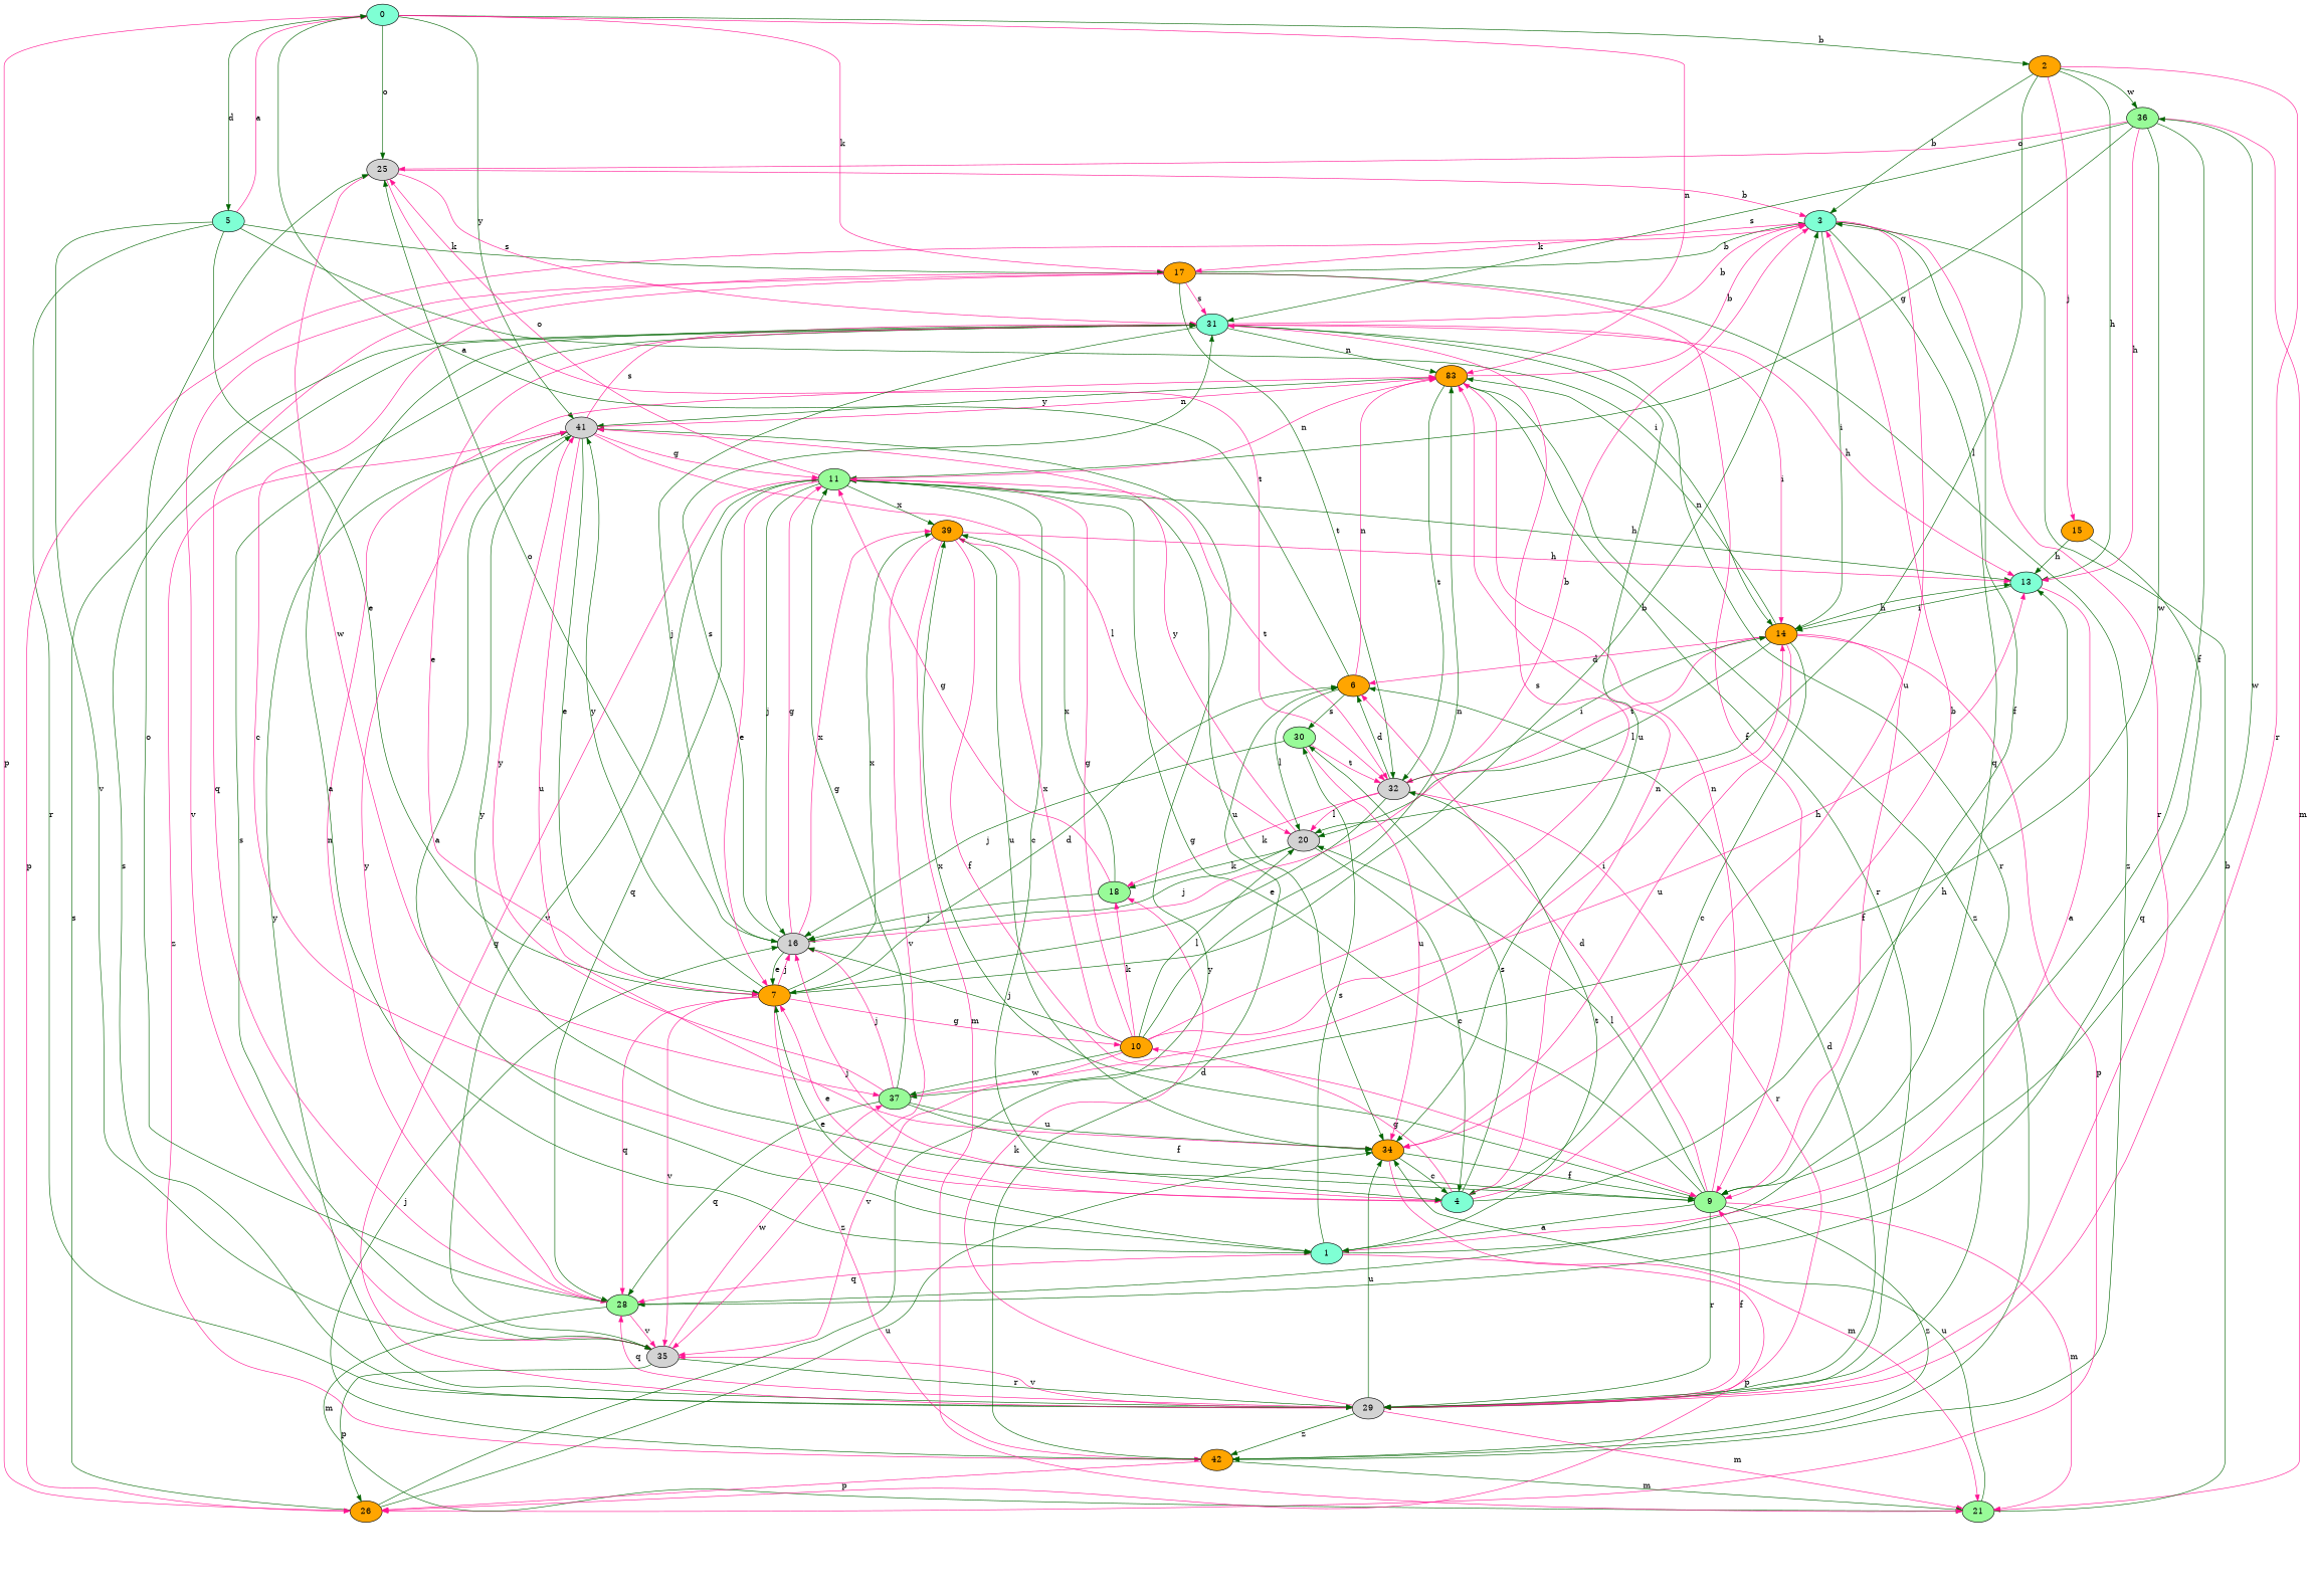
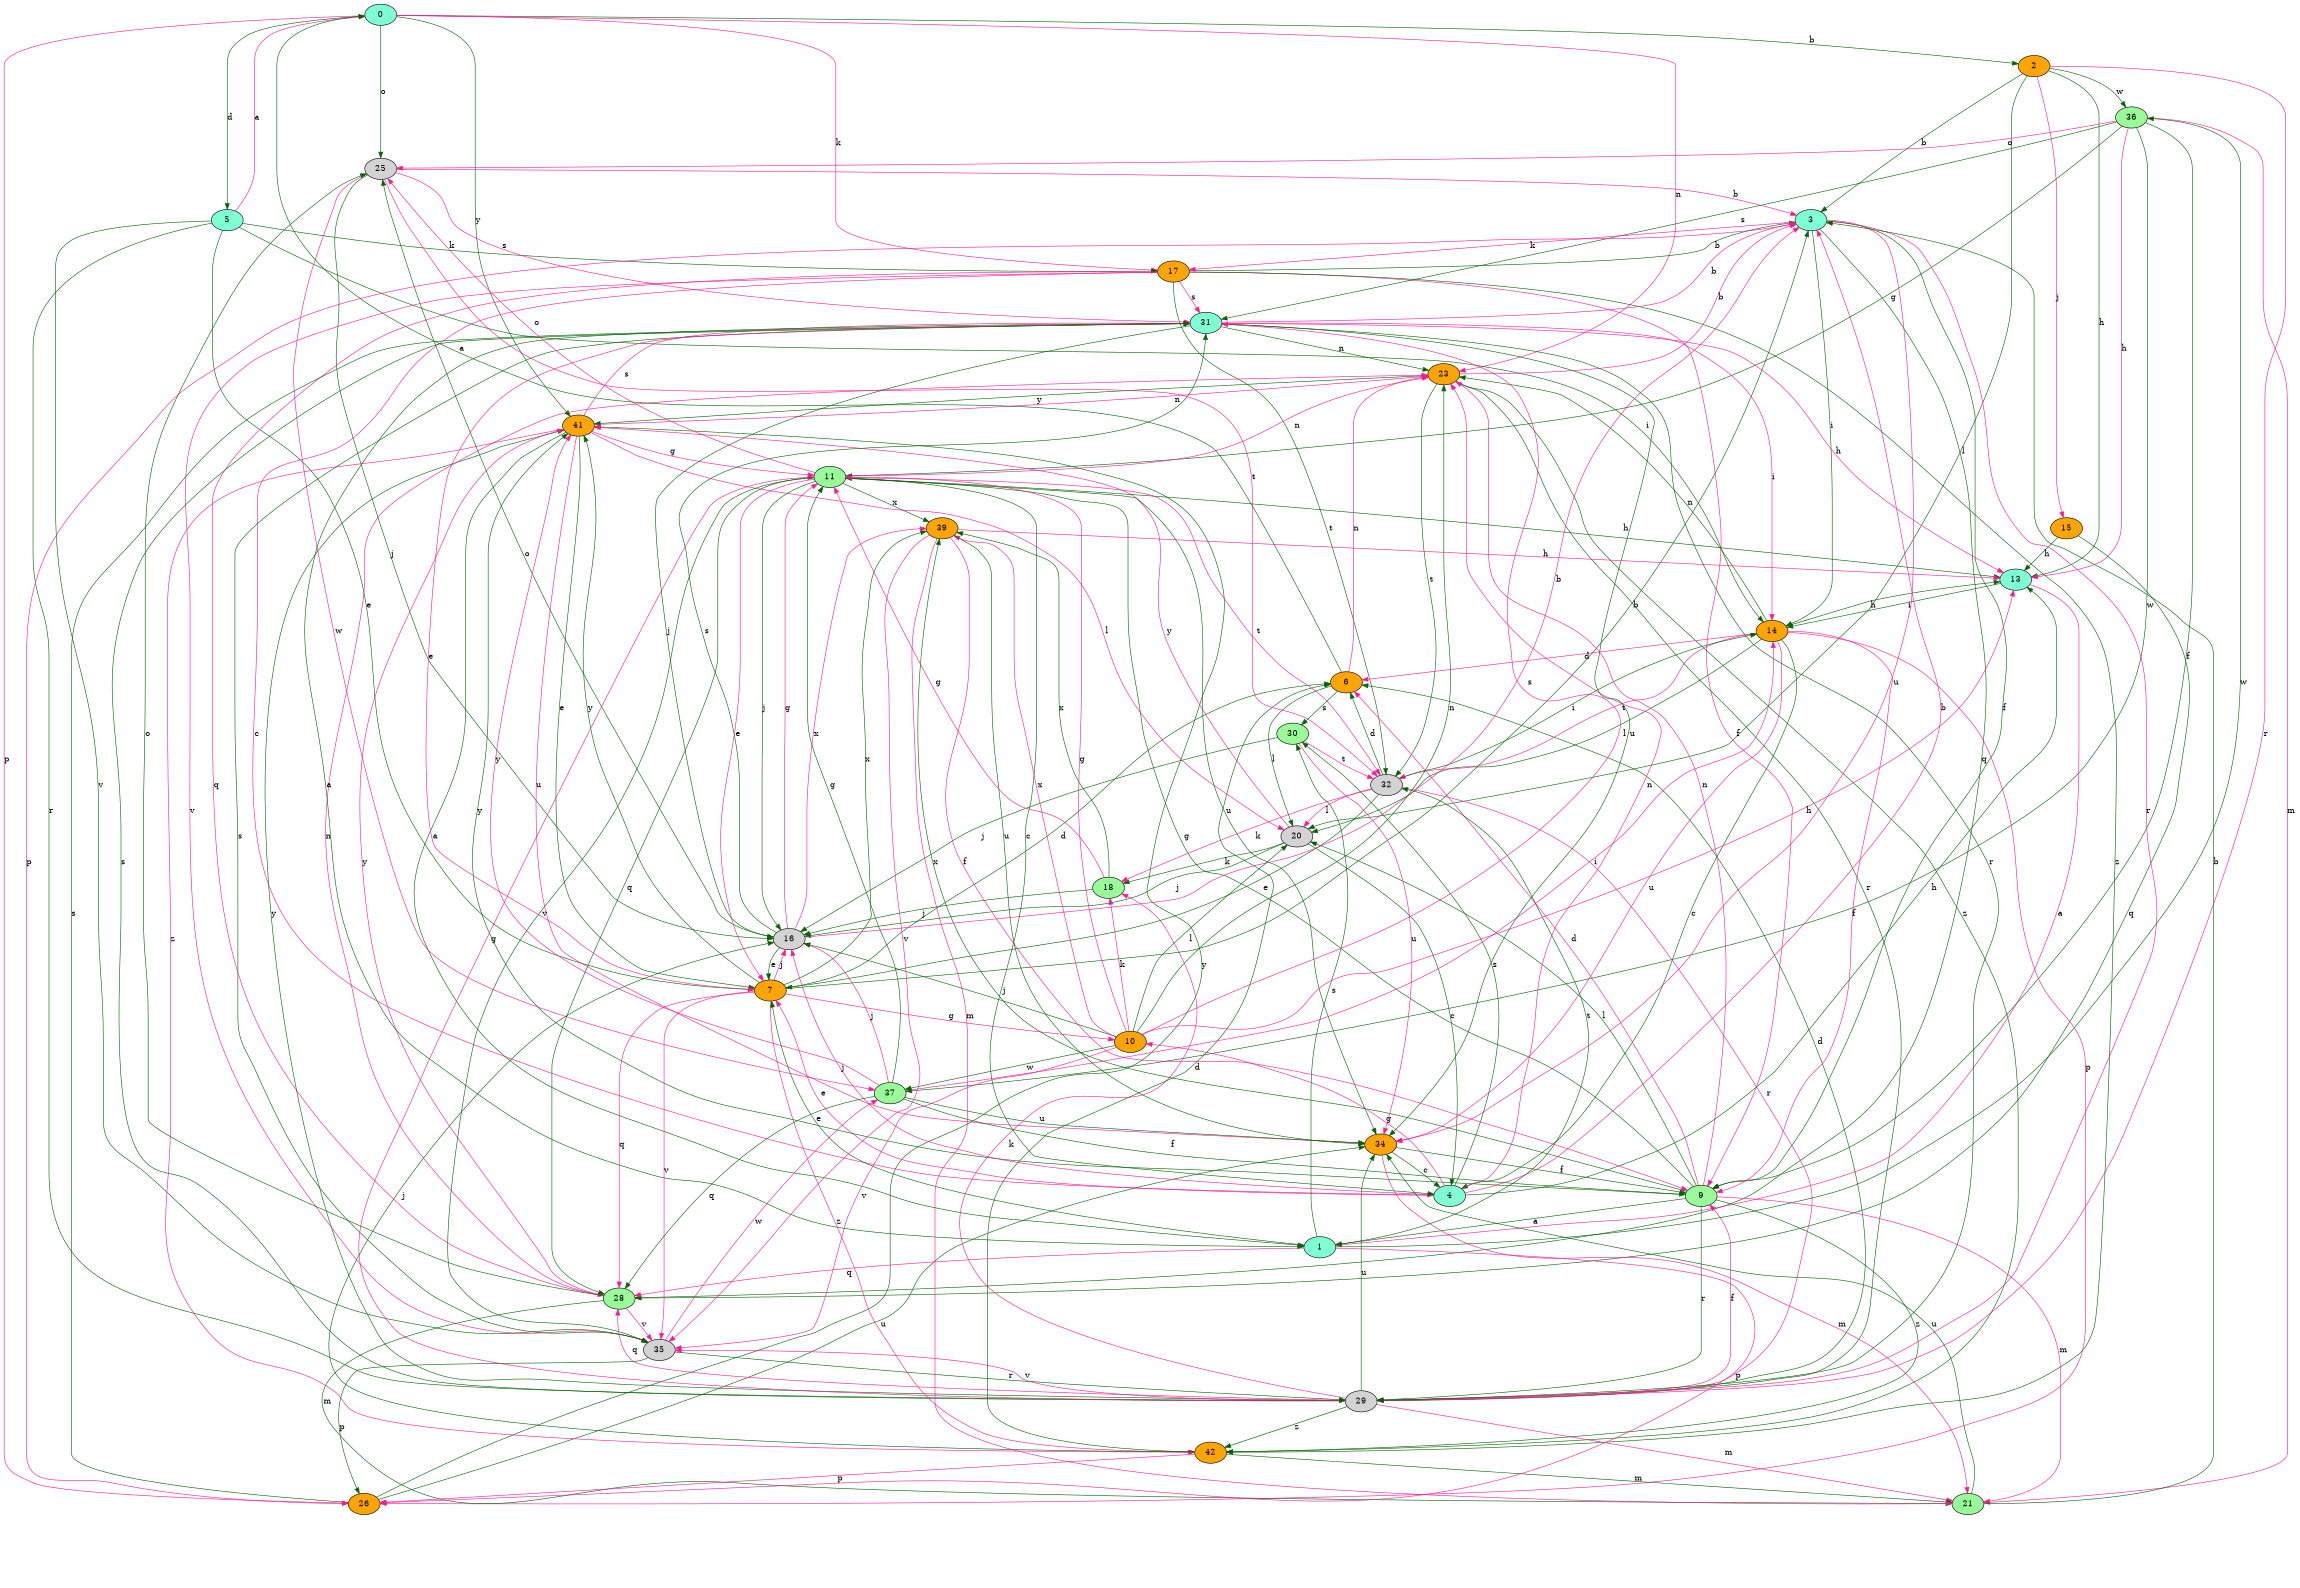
  strict digraph {
    node [fillcolor=orange style=filled]
    edge [color=darkgreen]
    0 [fillcolor=aquamarine]
    2
    5 [fillcolor=aquamarine]
    17
-   23 [label=83]
+   23
    25 [fillcolor=lightgrey]
    26
-   41 [fillcolor=lightgrey]
+   41
    36 [fillcolor=palegreen]
    3 [fillcolor=aquamarine]
    13 [fillcolor=aquamarine]
    15
    20 [fillcolor=lightgrey]
    29 [fillcolor=lightgrey]
    7
    14
    35 [fillcolor=lightgrey]
    28 [fillcolor=palegreen]
    32 [fillcolor=lightgrey]
    9 [fillcolor=palegreen]
    4 [fillcolor=aquamarine]
    42
    31 [fillcolor=aquamarine]
    16 [fillcolor=lightgrey]
    37 [fillcolor=palegreen]
    34
    1 [fillcolor=aquamarine]
    11 [fillcolor=palegreen]
    30 [fillcolor=palegreen]
    10
    6
    39
    21 [fillcolor=palegreen]
    18 [fillcolor=palegreen]
    0 -> 2 [label=b]
    0 -> 5 [label=d]
    0 -> 17 [color=deeppink label=k]
    0 -> 23 [color=deeppink label=n]
    0 -> 25 [label=o]
    0 -> 26 [color=deeppink label=p]
    0 -> 41 [label=y]
    2 -> 36 [label=w]
    2 -> 3 [label=b]
    2 -> 13 [label=h]
    2 -> 15 [color=deeppink label=j]
    2 -> 20 [label=l]
    2 -> 29 [color=deeppink label=r]
    5 -> 0 [color=deeppink label=a]
    5 -> 17 [label=k]
    5 -> 29 [label=r]
    5 -> 7 [label=e]
    5 -> 14 [label=i]
    5 -> 35 [label=v]
    17 -> 3 [label=b]
    17 -> 35 [color=deeppink label=v]
    17 -> 28 [color=deeppink label=q]
    17 -> 32 [label=t]
    17 -> 9 [color=deeppink label=f]
    17 -> 4 [color=deeppink label=c]
    17 -> 42 [label=z]
    17 -> 31 [color=deeppink label=s]
    23 -> 41 [label=y]
    23 -> 3 [color=deeppink label=b]
    23 -> 29 [label=r]
    23 -> 32 [label=t]
    23 -> 42 [label=z]
    25 -> 3 [color=deeppink label=b]
    25 -> 32 [color=deeppink label=t]
    25 -> 31 [color=deeppink label=s]
+   25 -> 16 [label=j]
    25 -> 37 [color=deeppink label=w]
    26 -> 41 [label=y]
    26 -> 31 [label=s]
    26 -> 34 [label=u]
    41 -> 23 [color=deeppink label=n]
    41 -> 20 [color=deeppink label=l]
    41 -> 7 [label=e]
    41 -> 42 [color=deeppink label=z]
    41 -> 31 [color=deeppink label=s]
    41 -> 34 [color=deeppink label=u]
    41 -> 1 [label=a]
    41 -> 11 [color=deeppink label=g]
    36 -> 25 [color=deeppink label=o]
    36 -> 13 [color=deeppink label=h]
    36 -> 9 [label=f]
    36 -> 31 [label=s]
    36 -> 37 [label=w]
    36 -> 11 [label=g]
    36 -> 21 [color=deeppink label=m]
    3 -> 17 [color=deeppink label=k]
    3 -> 26 [color=deeppink label=p]
    3 -> 29 [color=deeppink label=r]
    3 -> 14 [label=i]
    3 -> 28 [label=q]
    3 -> 9 [label=f]
    3 -> 34 [color=deeppink label=u]
    13 -> 14 [label=i]
    13 -> 1 [color=deeppink label=a]
    15 -> 13 [label=h]
    15 -> 28 [label=q]
    20 -> 41 [color=deeppink label=y]
    20 -> 4 [label=c]
    20 -> 16 [label=j]
    20 -> 18 [label=k]
    29 -> 41 [label=y]
    29 -> 35 [color=deeppink label=v]
    29 -> 28 [color=deeppink label=q]
    29 -> 9 [color=deeppink label=f]
    29 -> 42 [label=z]
    29 -> 31 [label=s]
    29 -> 34 [label=u]
    29 -> 11 [color=deeppink label=g]
    29 -> 6 [label=d]
    29 -> 21 [color=deeppink label=m]
    29 -> 18 [color=deeppink label=k]
    7 -> 41 [label=y]
    7 -> 3 [label=b]
    7 -> 35 [color=deeppink label=v]
    7 -> 28 [color=deeppink label=q]
    7 -> 42 [color=deeppink label=z]
    7 -> 16 [color=deeppink label=j]
    7 -> 10 [color=deeppink label=g]
    7 -> 6 [label=d]
    7 -> 39 [label=x]
    14 -> 23 [label=n]
    14 -> 26 [color=deeppink label=p]
    14 -> 13 [label=h]
    14 -> 20 [label=l]
    14 -> 32 [color=deeppink label=t]
    14 -> 9 [color=deeppink label=f]
    14 -> 4 [label=c]
    14 -> 34 [color=deeppink label=u]
    14 -> 6 [color=deeppink label=d]
    35 -> 26 [label=p]
    35 -> 29 [label=r]
    35 -> 31 [label=s]
    35 -> 37 [color=deeppink label=w]
    28 -> 23 [color=deeppink label=n]
    28 -> 25 [label=o]
    28 -> 41 [color=deeppink label=y]
    28 -> 35 [color=deeppink label=v]
    28 -> 21 [label=m]
    32 -> 20 [color=deeppink label=l]
    32 -> 29 [color=deeppink label=r]
    32 -> 7 [label=e]
    32 -> 14 [label=i]
    32 -> 6 [label=d]
    32 -> 18 [color=deeppink label=k]
    9 -> 23 [color=deeppink label=n]
    9 -> 41 [label=y]
    9 -> 20 [label=l]
    9 -> 29 [label=r]
    9 -> 42 [label=z]
    9 -> 1 [label=a]
    9 -> 11 [label=g]
    9 -> 6 [color=deeppink label=d]
    9 -> 39 [label=x]
    9 -> 21 [color=deeppink label=m]
    4 -> 23 [color=deeppink label=n]
    4 -> 3 [color=deeppink label=b]
    4 -> 13 [label=h]
    4 -> 7 [color=deeppink label=e]
    4 -> 16 [color=deeppink label=j]
    4 -> 30 [label=s]
    4 -> 10 [color=deeppink label=g]
    42 -> 26 [color=deeppink label=p]
    42 -> 16 [label=j]
    42 -> 6 [label=d]
    42 -> 21 [label=m]
    31 -> 23 [label=n]
    31 -> 3 [color=deeppink label=b]
    31 -> 13 [color=deeppink label=h]
    31 -> 29 [label=r]
    31 -> 7 [color=deeppink label=e]
    31 -> 14 [color=deeppink label=i]
    31 -> 16 [label=j]
    31 -> 34 [label=u]
    31 -> 1 [label=a]
    16 -> 25 [label=o]
    16 -> 3 [color=deeppink label=b]
    16 -> 7 [label=e]
    16 -> 31 [label=s]
    16 -> 11 [color=deeppink label=g]
    16 -> 39 [color=deeppink label=x]
    37 -> 41 [color=deeppink label=y]
    37 -> 14 [color=deeppink label=i]
    37 -> 28 [label=q]
    37 -> 9 [label=f]
    37 -> 16 [color=deeppink label=j]
    37 -> 34 [label=u]
    37 -> 11 [label=g]
    34 -> 9 [label=f]
    34 -> 4 [label=c]
    34 -> 21 [color=deeppink label=m]
    1 -> 26 [color=deeppink label=p]
    1 -> 36 [label=w]
    1 -> 7 [label=e]
    1 -> 28 [color=deeppink label=q]
    1 -> 32 [label=t]
    1 -> 30 [label=s]
    11 -> 23 [color=deeppink label=n]
    11 -> 25 [color=deeppink label=o]
    11 -> 13 [label=h]
    11 -> 7 [color=deeppink label=e]
    11 -> 35 [label=v]
    11 -> 28 [label=q]
    11 -> 32 [color=deeppink label=t]
    11 -> 4 [label=c]
    11 -> 16 [label=j]
    11 -> 34 [label=u]
    11 -> 39 [label=x]
    30 -> 32 [color=deeppink label=t]
    30 -> 16 [label=j]
    30 -> 34 [color=deeppink label=u]
    10 -> 23 [label=n]
    10 -> 13 [color=deeppink label=h]
    10 -> 20 [label=l]
    10 -> 35 [color=deeppink label=v]
    10 -> 31 [color=deeppink label=s]
    10 -> 16 [label=j]
    10 -> 37 [label=w]
    10 -> 11 [color=deeppink label=g]
    10 -> 39 [color=deeppink label=x]
    10 -> 18 [color=deeppink label=k]
    6 -> 0 [label=a]
    6 -> 23 [color=deeppink label=n]
    6 -> 20 [label=l]
    6 -> 30 [label=s]
    39 -> 13 [color=deeppink label=h]
    39 -> 35 [color=deeppink label=v]
    39 -> 9 [color=deeppink label=f]
    39 -> 34 [label=u]
    39 -> 21 [color=deeppink label=m]
    21 -> 3 [label=b]
    21 -> 34 [label=u]
    18 -> 16 [label=j]
    18 -> 11 [color=deeppink label=g]
    18 -> 39 [label=x]
  }
